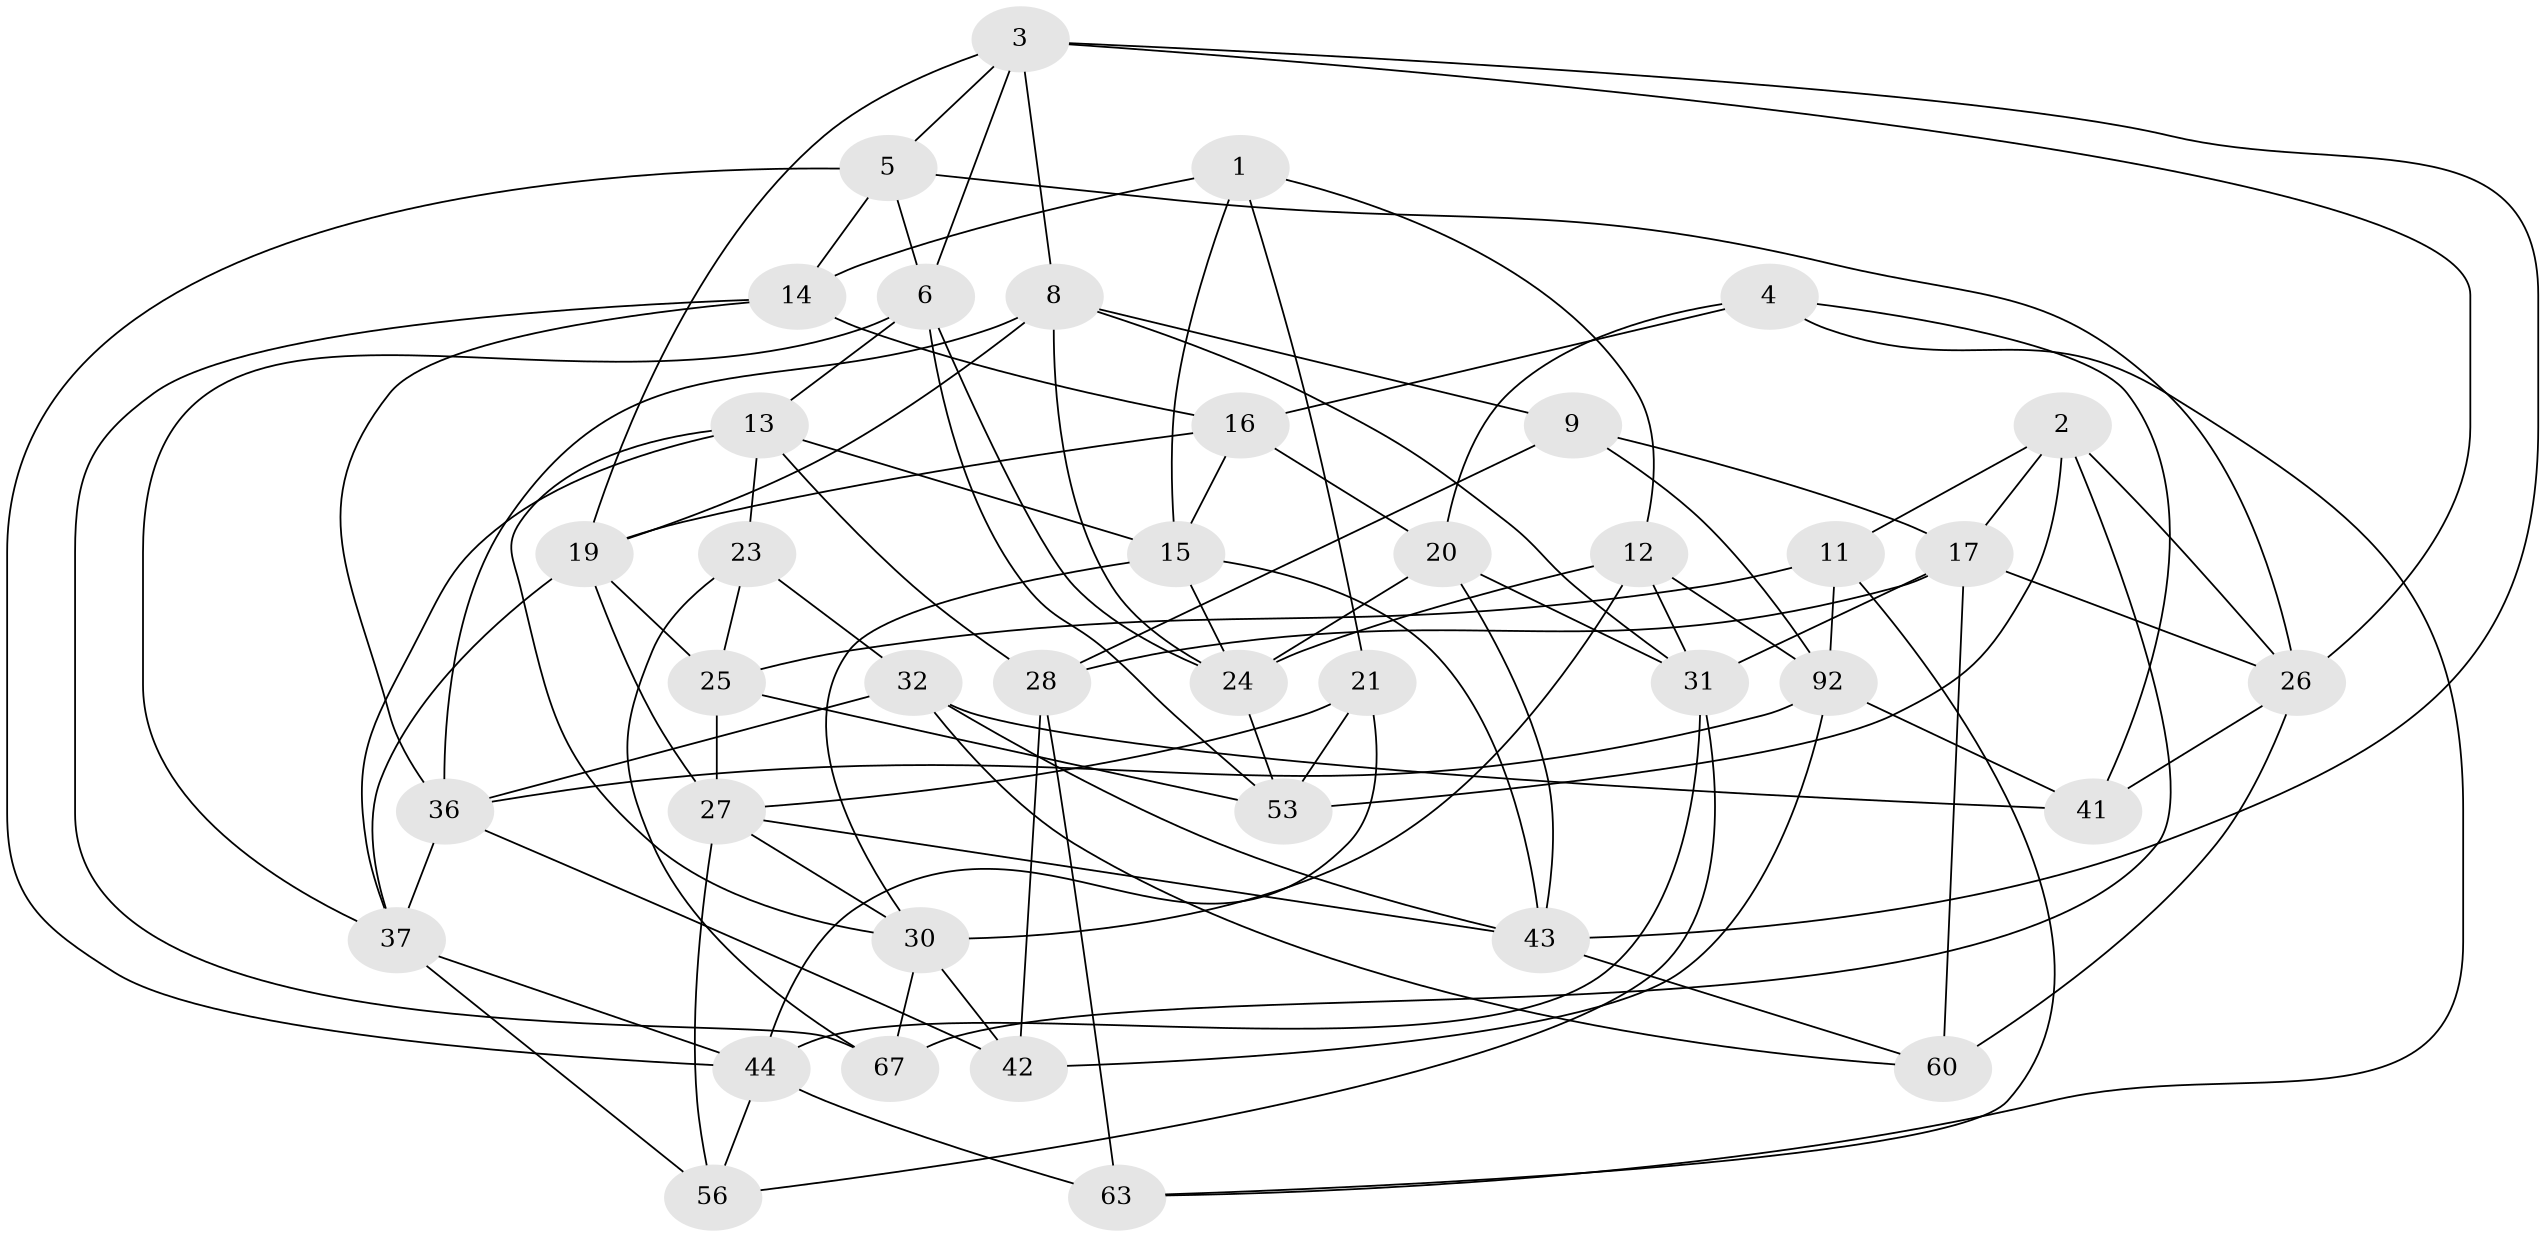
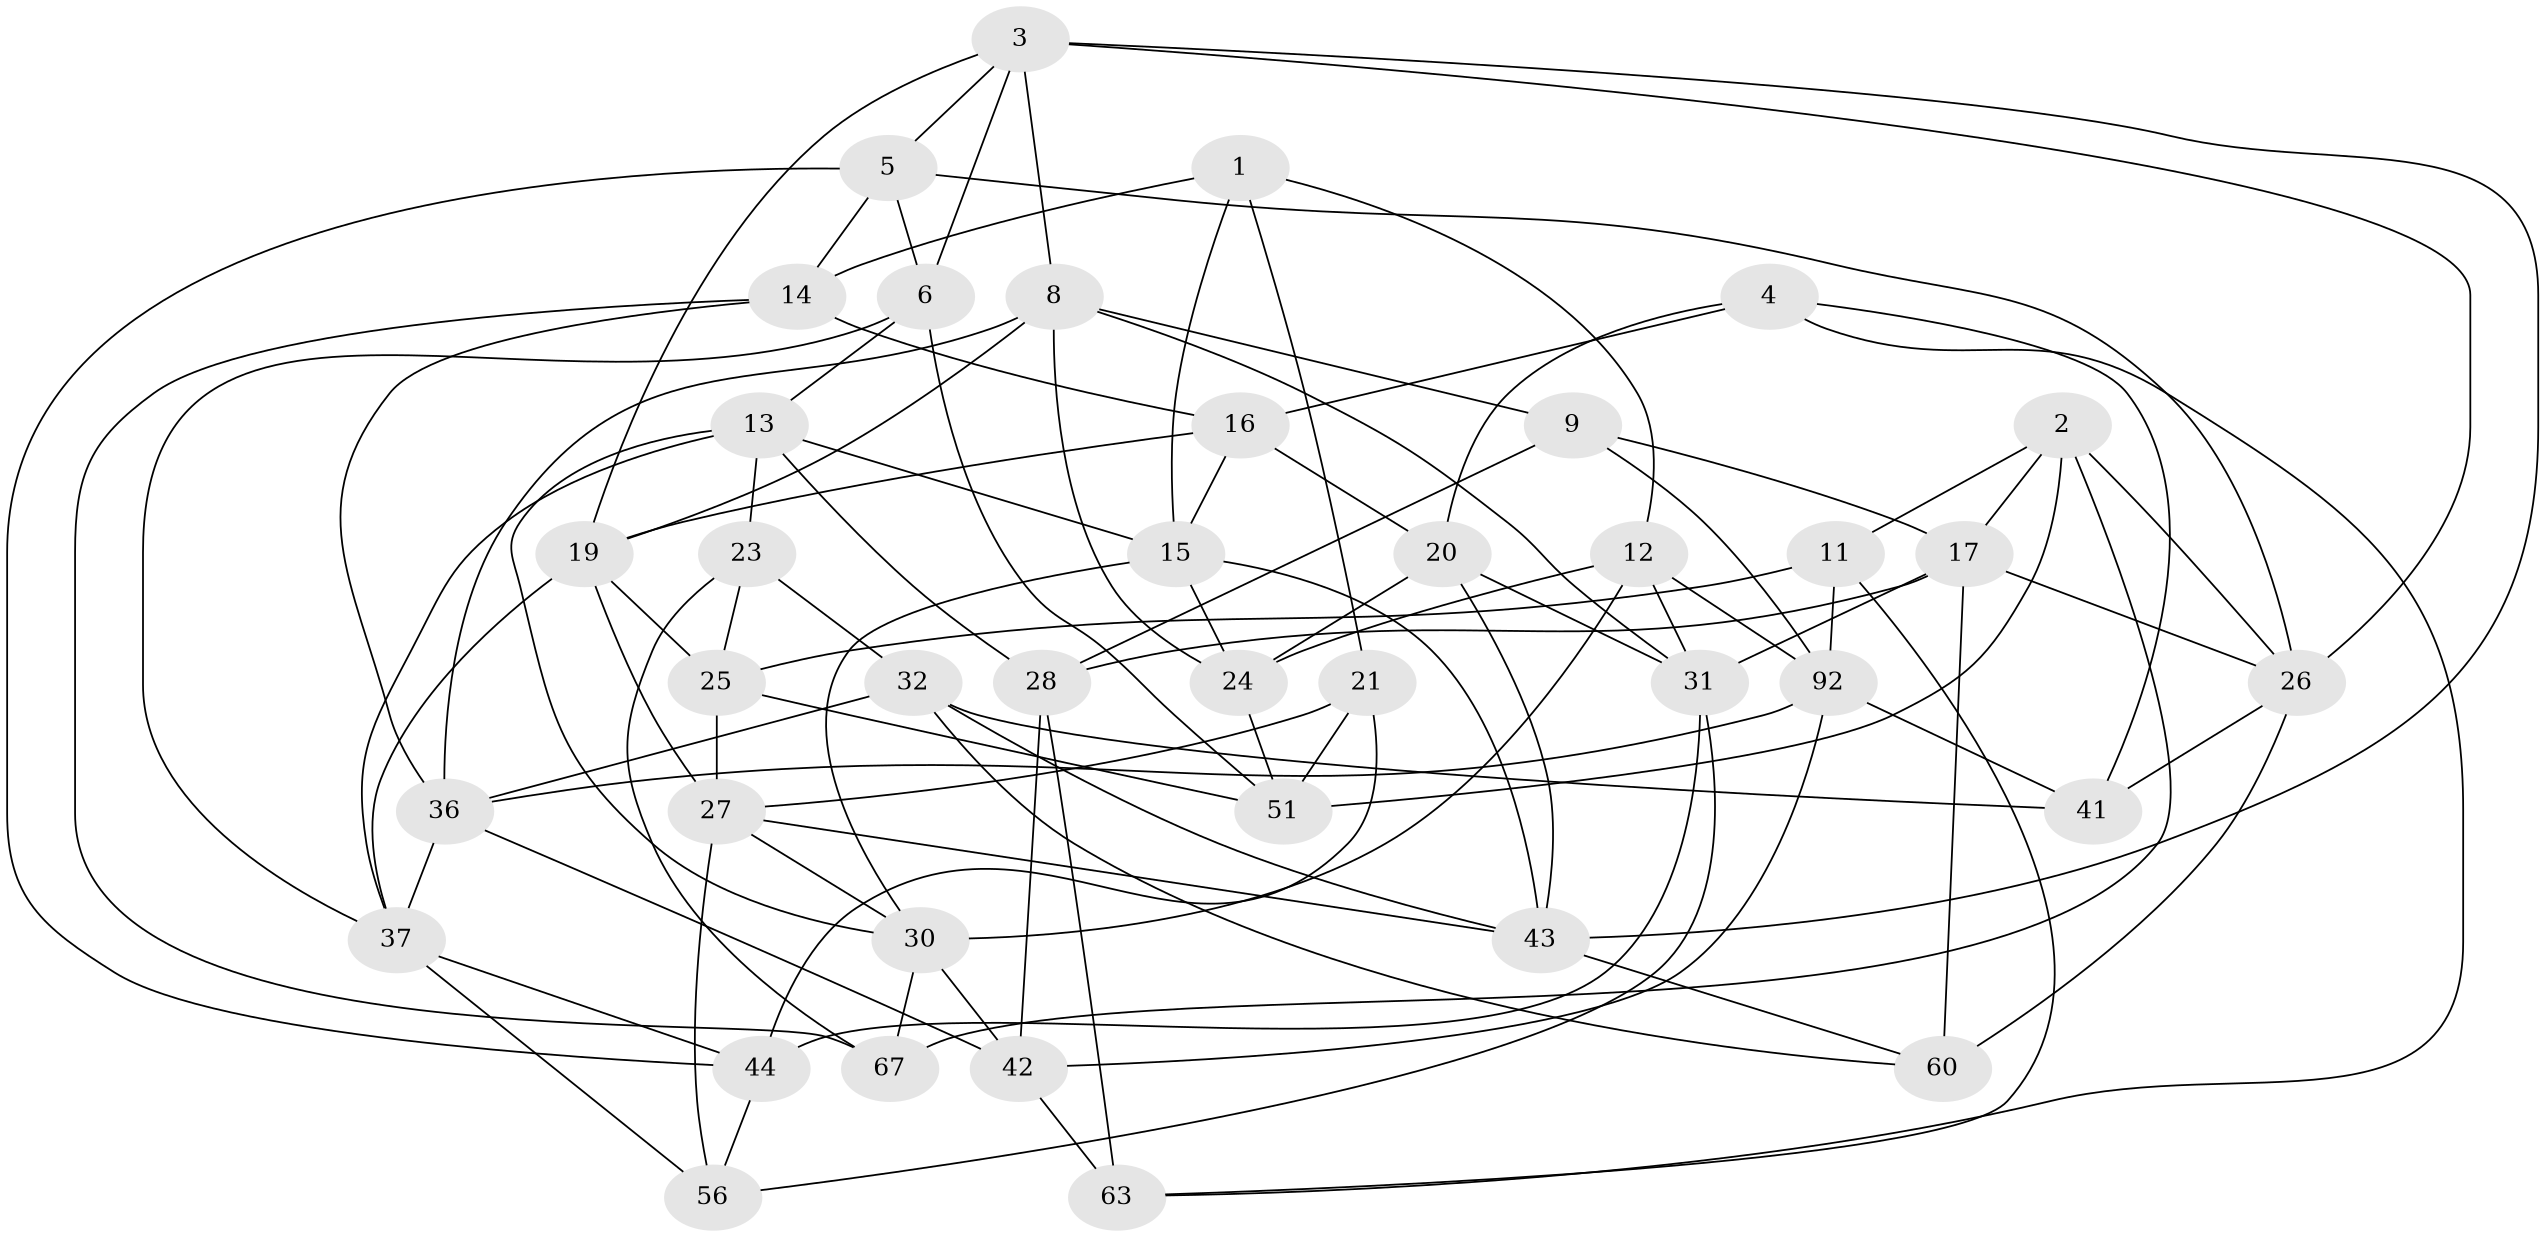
  graph {
    node [color=gray90 style=filled]
    1 [super="+50"]
    12 [super="+35"]
    14 [super="+34"]
    15 [super="+18"]
    21
    24 [super="+59"]
    31 [super="+53"]
    n8 [label=92 super="+33"]
    30 [super="+52"]
    67
    16
    36 [super="+64"]
    43 [super="+46"]
-   51 [super="+54" label=53]
+   51 [super="+54"]
    44 [super="+55"]
    27 [super="+40"]
    2 [super="+65"]
    11
    17 [super="+29"]
    26 [super="+45"]
    63
    25 [super="+58"]
    28 [super="+66"]
    60
    41
    32 [super="+57"]
    3 [super="+7"]
    5 [super="+38"]
    6 [super="+49"]
    8 [super="+61"]
    19 [super="+62"]
    13 [super="+48"]
    37 [super="+39"]
    9
    4 [super="+10"]
    20 [super="+47"]
    42
    56
    23
    1 -- 12 [weight=2]
    1 -- 14 [weight=2]
    1 -- 15
    1 -- 21
    12 -- 24
    12 -- 31
    12 -- n8
    12 -- 30
    14 -- 67
    14 -- 16
    14 -- 36
    15 -- 24
    15 -- 30
    15 -- 43
    21 -- 51
    21 -- 44
    21 -- 27
    24 -- 51
    31 -- 44
    31 -- 56
    n8 -- 36
    n8 -- 41
    n8 -- 42
    30 -- 67
    30 -- 42
    16 -- 15
    16 -- 19
    16 -- 20
    36 -- 37
    36 -- 42
    43 -- 60
-   44 -- 63
+   42 -- 63
    44 -- 56
    27 -- 30
    27 -- 43
    27 -- 56
    2 -- 67
    2 -- 51
    2 -- 11
    2 -- 17
    2 -- 26
    11 -- n8
    11 -- 63
    11 -- 25
    17 -- 31
    17 -- 26
    17 -- 28
    17 -- 60
    26 -- 60
    26 -- 41
    25 -- 51 [weight=2]
    25 -- 27
    28 -- 63
    28 -- 42
    32 -- 36
    32 -- 43
    32 -- 60
    32 -- 41
    3 -- 43
    3 -- 26
    3 -- 5
    3 -- 6
    3 -- 8
    3 -- 19
    5 -- 14
    5 -- 44
    5 -- 26
    5 -- 6
-   6 -- 24
    6 -- 51
    6 -- 13
    6 -- 37
    8 -- 24
    8 -- 31
    8 -- 36
    8 -- 19
    8 -- 9
    19 -- 27
    19 -- 25
    19 -- 37
    13 -- 15
    13 -- 30
    13 -- 28
    13 -- 37
    13 -- 23
    37 -- 44
    37 -- 56
    9 -- n8
    9 -- 17
    9 -- 28
    4 -- 16
    4 -- 63
    4 -- 41
    4 -- 20 [weight=2]
    20 -- 24
    20 -- 31
    20 -- 43
    23 -- 67
    23 -- 25
    23 -- 32
  }
